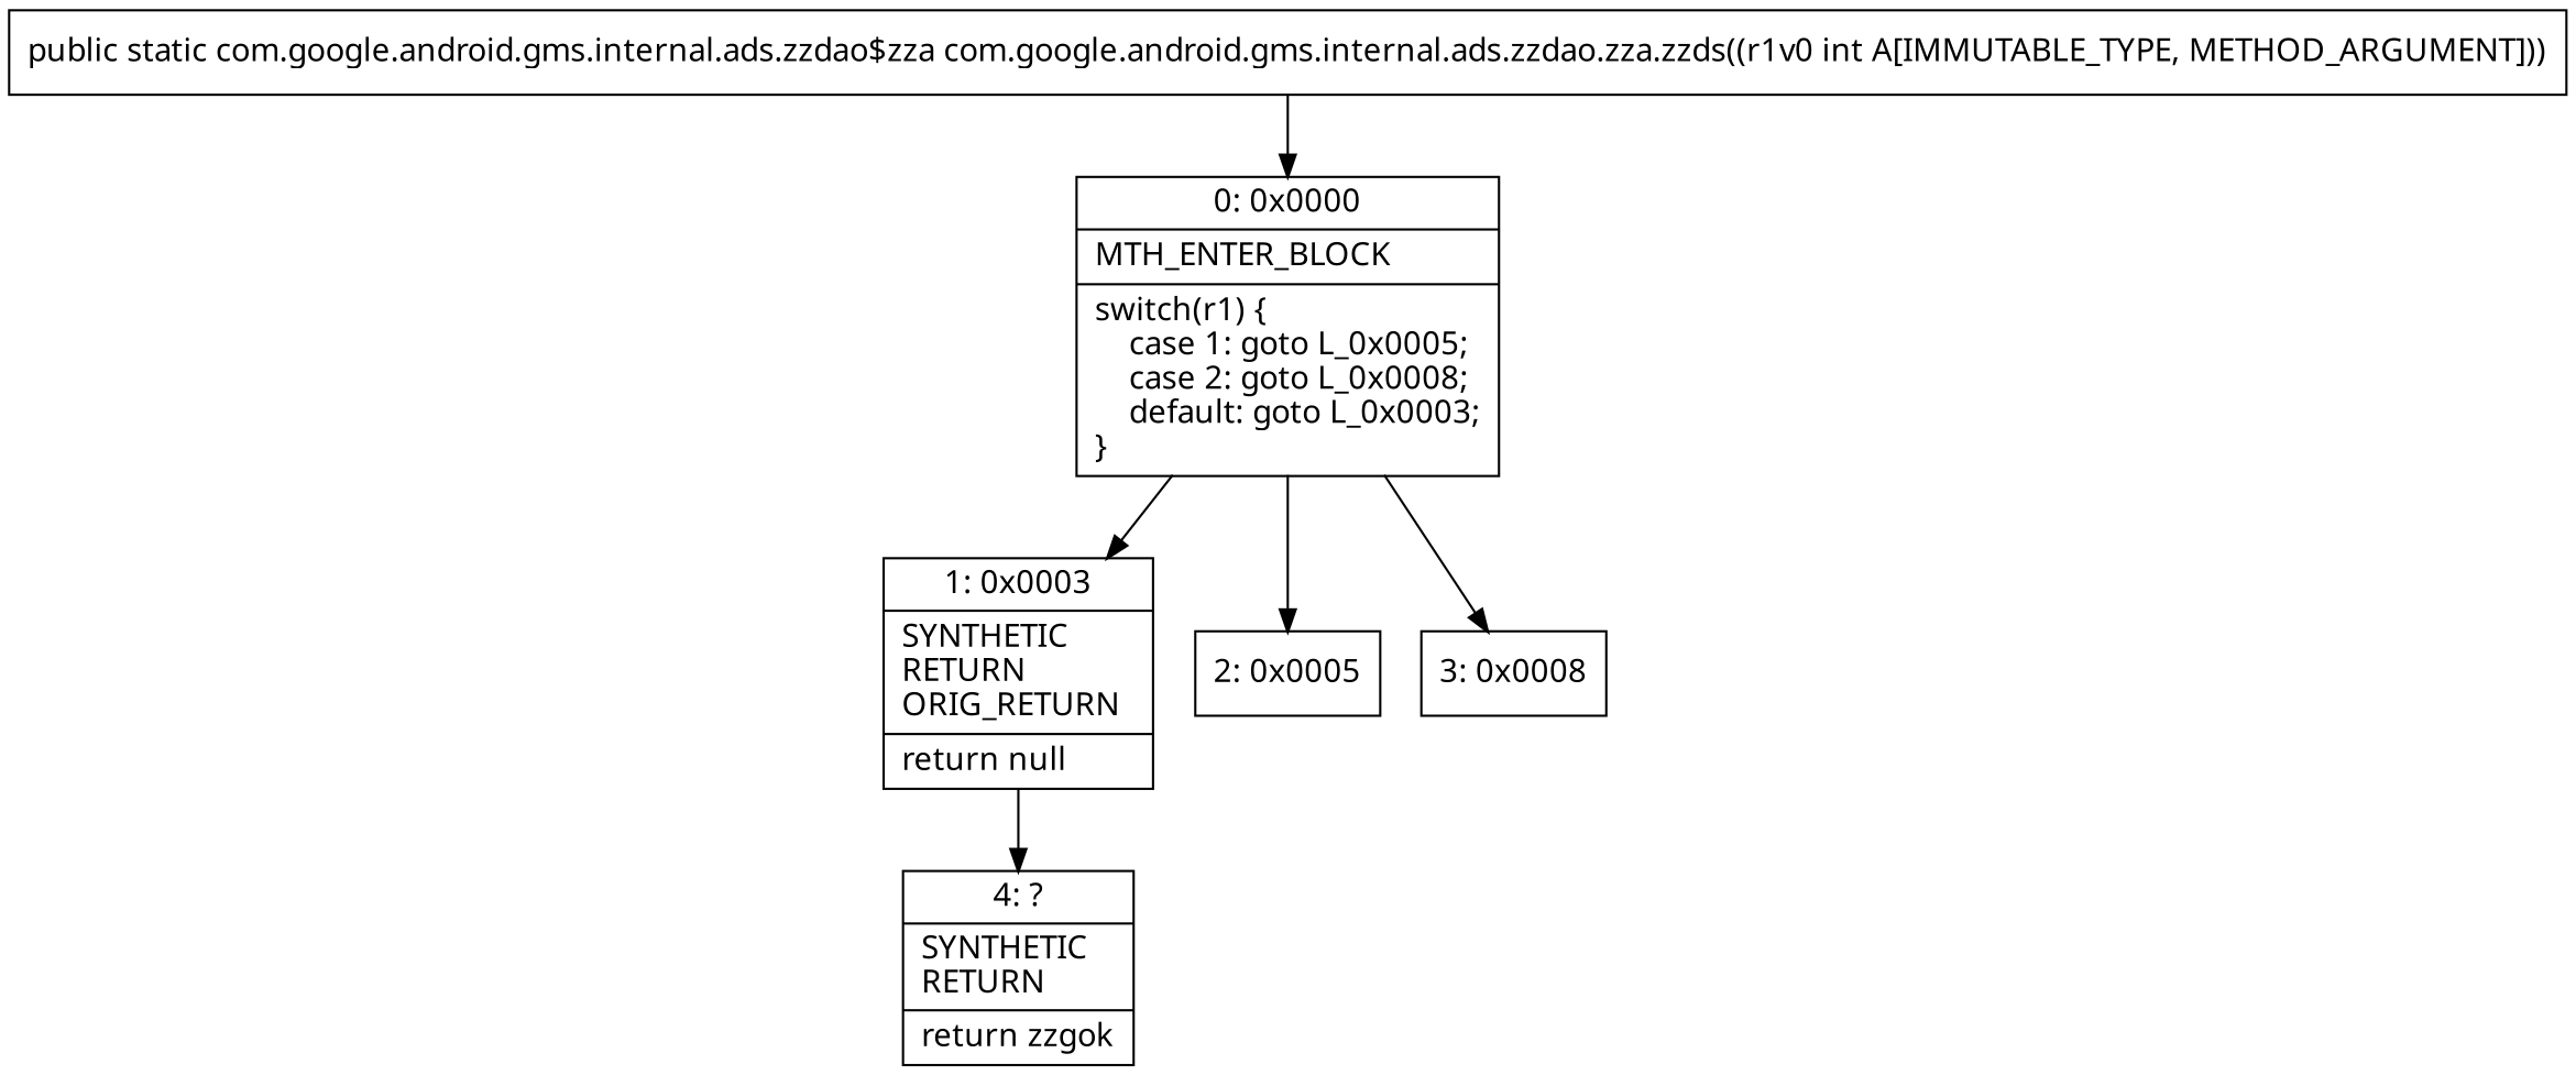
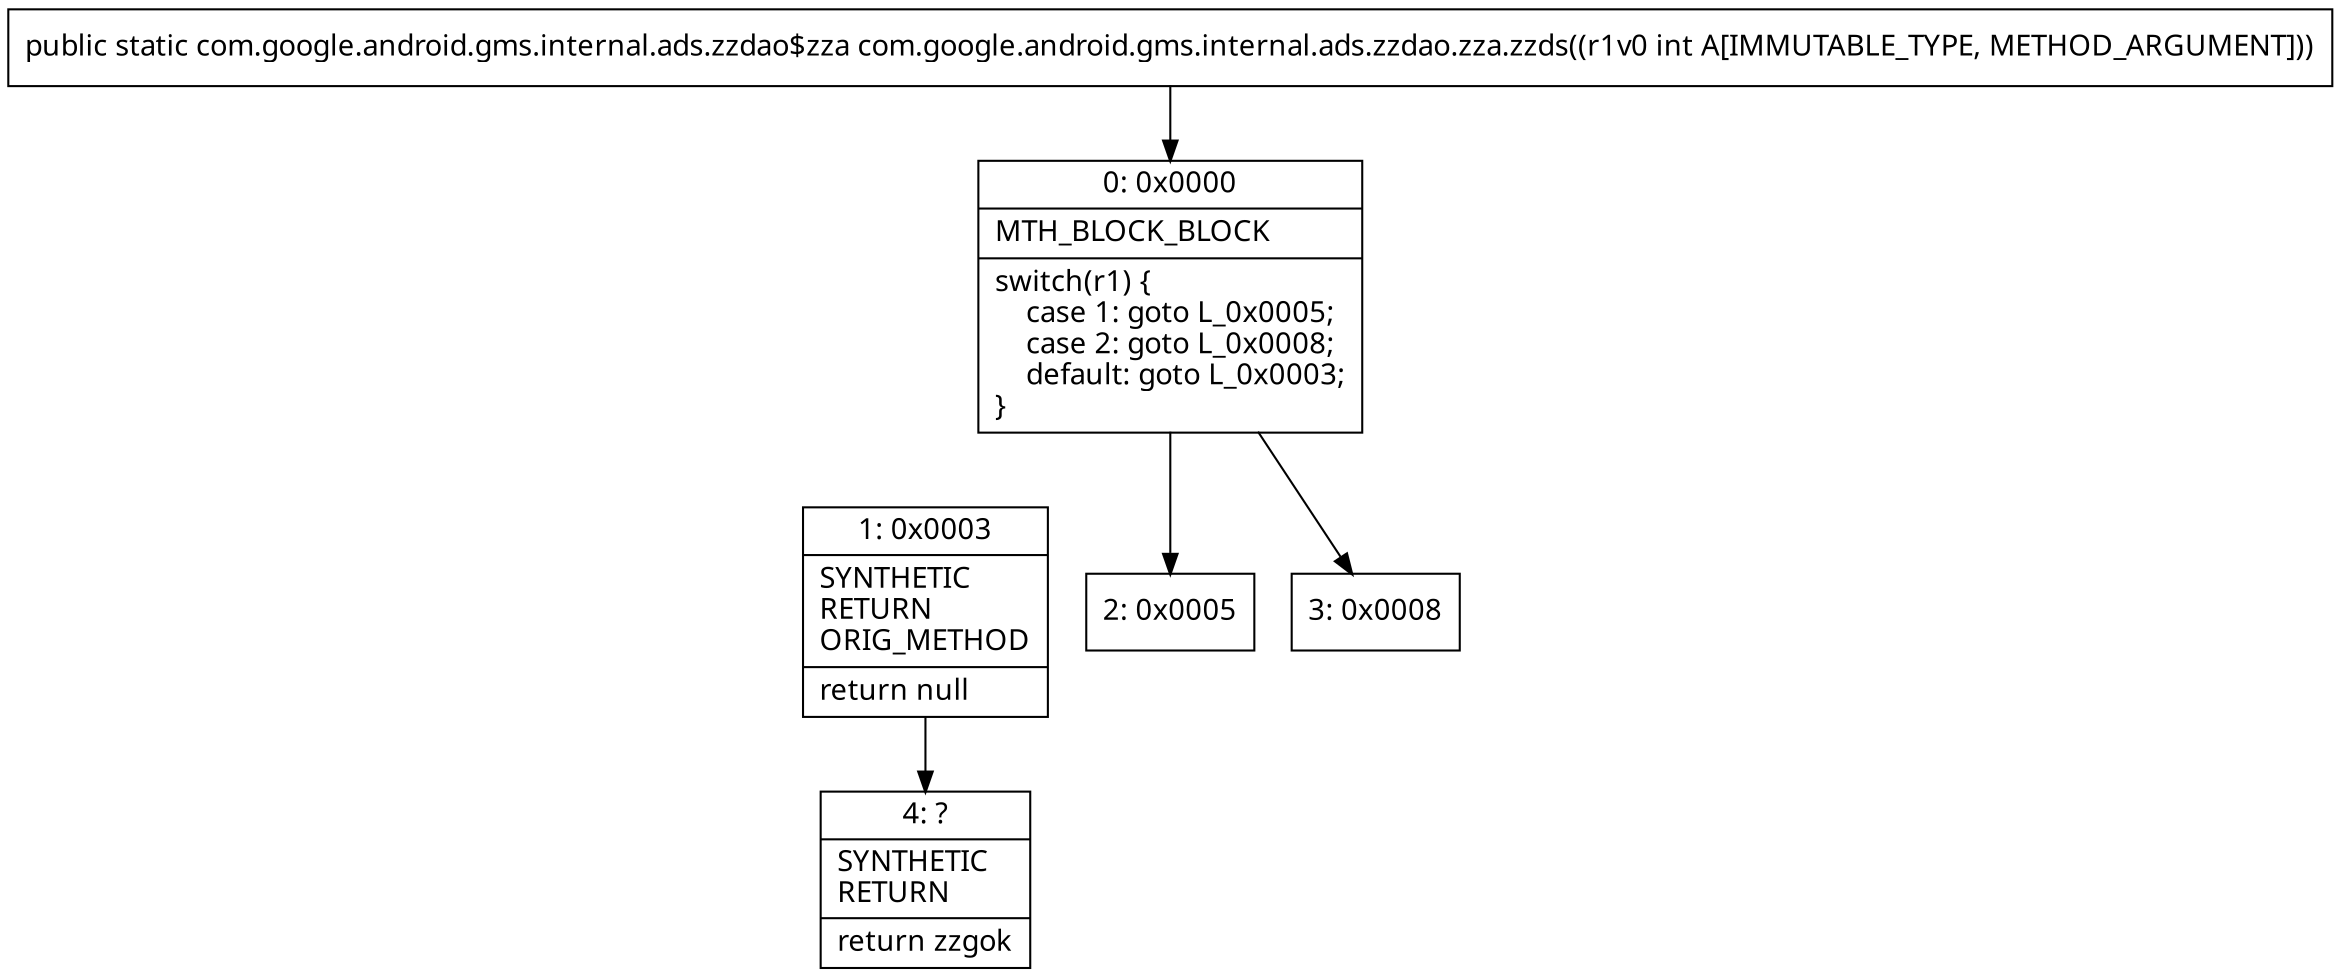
  digraph {
    fontname="Noto Sans"
    node [fontname="Noto Sans" shape=record]
    edge [fontname="Noto Sans"]
-   n1 [label="{0\:\ 0x0000|MTH_ENTER_BLOCK\l|switch(r1) \{\l    case 1: goto L_0x0005;\l    case 2: goto L_0x0008;\l    default: goto L_0x0003;\l\}\l}"]
-   n2 [label="{1\:\ 0x0003|SYNTHETIC\lRETURN\lORIG_RETURN\l|return null\l}"]
+   n1 [label="{0\:\ 0x0000|MTH_BLOCK_BLOCK\l|switch(r1) \{\l    case 1: goto L_0x0005;\l    case 2: goto L_0x0008;\l    default: goto L_0x0003;\l\}\l}"]
+   n2 [label="{1\:\ 0x0003|SYNTHETIC\lRETURN\lORIG_METHOD\l|return null\l}"]
    n3 [label="{2\:\ 0x0005}"]
    n4 [label="{3\:\ 0x0008}"]
    n5 [label="{4\:\ ?|SYNTHETIC\lRETURN\l|return zzgok\l}"]
    n6 [label="{public static com.google.android.gms.internal.ads.zzdao$zza com.google.android.gms.internal.ads.zzdao.zza.zzds((r1v0 int A[IMMUTABLE_TYPE, METHOD_ARGUMENT])) }"]
-   n1 -> n2
    n1 -> n3
    n1 -> n4
    n2 -> n5
    n6 -> n1
  }
